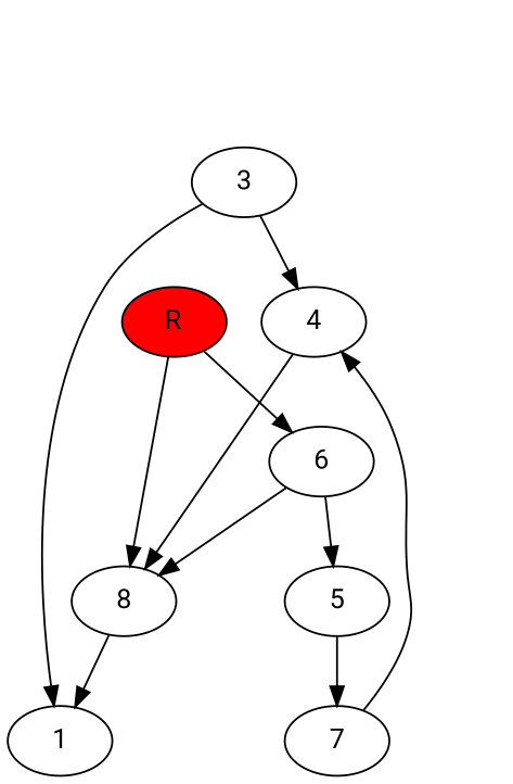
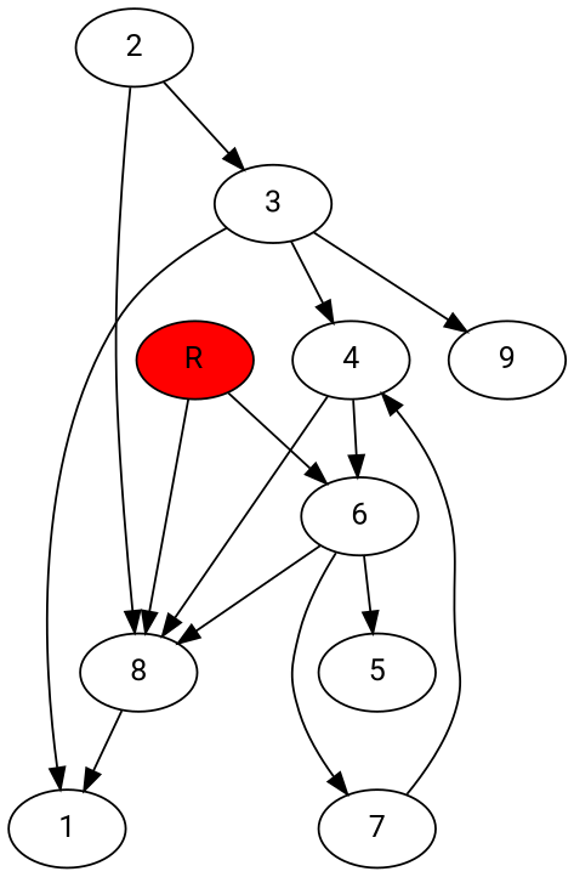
  digraph {
    fontname=Roboto
    node [fontname=Roboto]
    edge [fontname=Roboto]
+   2
    3
    8
    1
    4
+   9
    6
    5
    7
    R [fillcolor="#ff0000" style=filled]
+   2 -> 3
+   2 -> 8
    3 -> 1
    3 -> 4
+   3 -> 9
    8 -> 1
    4 -> 8
+   4 -> 6
    6 -> 8
    6 -> 5
-   5 -> 7
+   6 -> 7
    7 -> 4
    R -> 8
    R -> 6
  }
